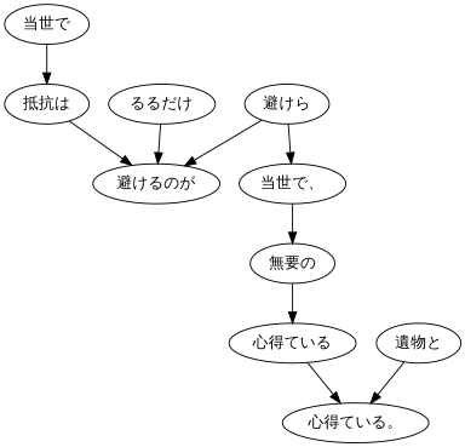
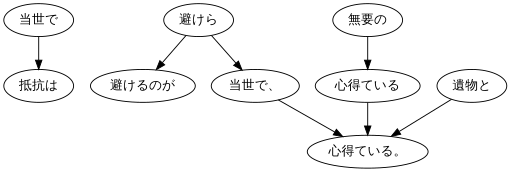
  digraph {
    fontname="DejaVu Sans"
    node [fontname="DejaVu Sans"]
    edge [fontname="DejaVu Sans"]
    n1 [label="当世で"]
    n2 [label="抵抗は"]
    n3 [label="避けるのが"]
    n4 [label="避けら"]
    n5 [label="当世で、"]
-   n6 [label="るるだけ"]
    n7 [label="心得ている。"]
    n8 [label="無要の"]
    n9 [label="心得ている"]
    n10 [label="遺物と"]
    n1 -> n2
-   n2 -> n3
    n4 -> n3
    n4 -> n5
-   n5 -> n8
-   n6 -> n3
+   n5 -> n7
    n8 -> n9
    n9 -> n7
    n10 -> n7
  }
